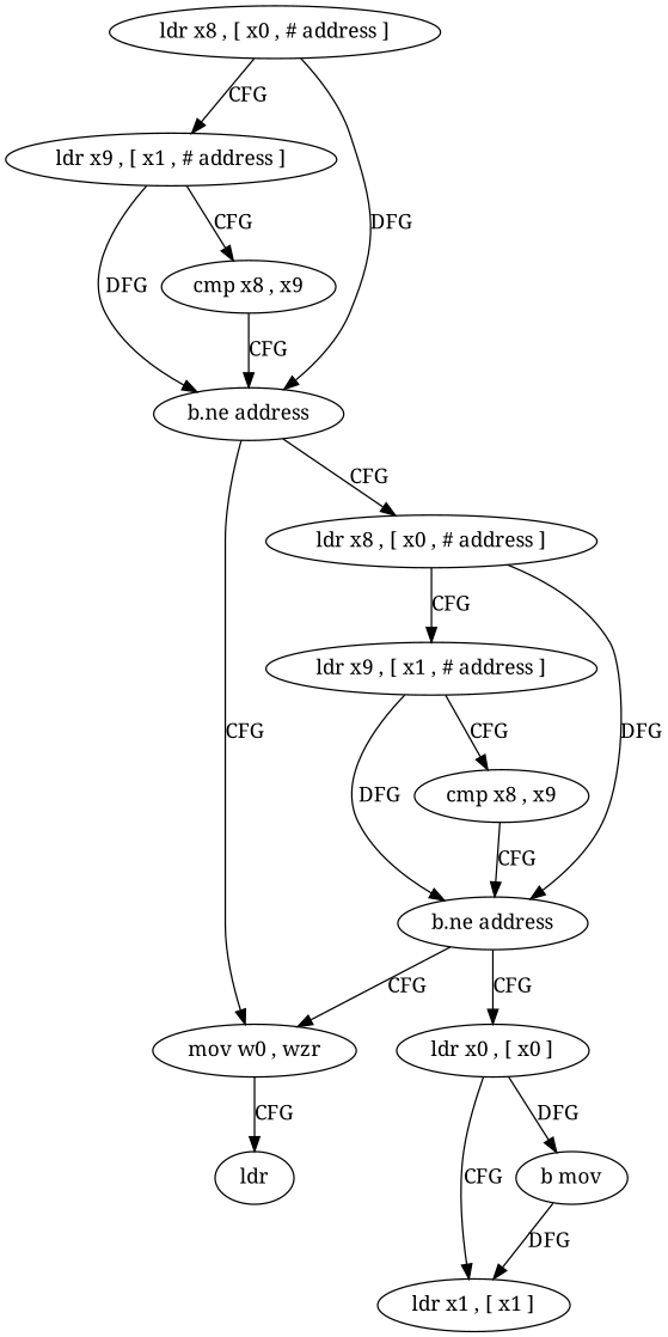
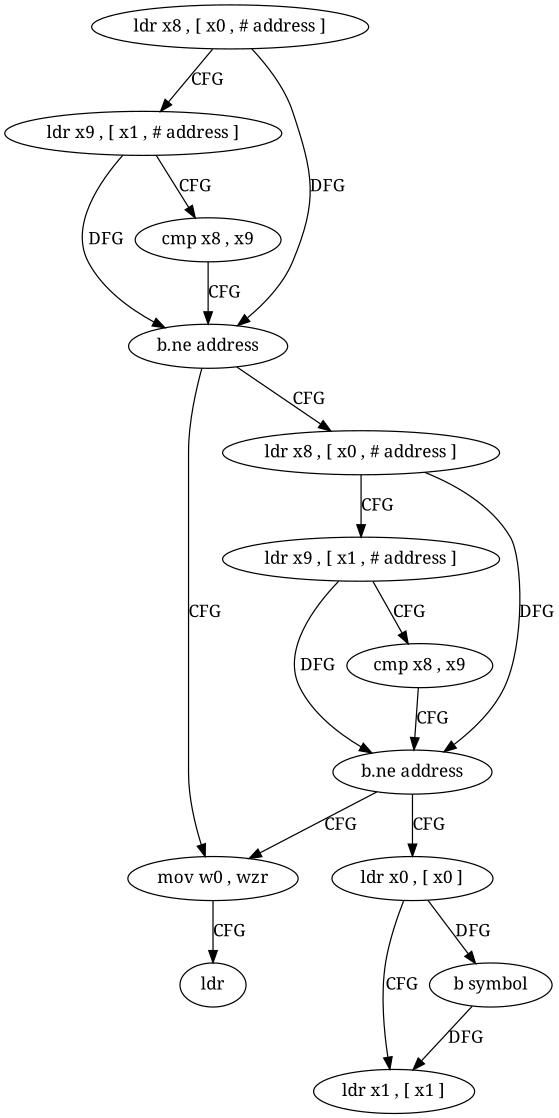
  digraph {
    fontname="Noto Serif"
    node [fontname="Noto Serif"]
    edge [fontname="Noto Serif"]
    n1 [label="ldr x8 , [ x0 , # address ]"]
    n2 [label="ldr x9 , [ x1 , # address ]"]
    n3 [label="b.ne address"]
    n4 [label="cmp x8 , x9"]
    n5 [label="mov w0 , wzr"]
    n6 [label="ldr x8 , [ x0 , # address ]"]
    n7 [label=ldr]
    n8 [label="ldr x9 , [ x1 , # address ]"]
    n9 [label="b.ne address"]
    n10 [label="cmp x8 , x9"]
    n11 [label="ldr x0 , [ x0 ]"]
    n12 [label="ldr x1 , [ x1 ]"]
-   n13 [label="b mov"]
+   n13 [label="b symbol"]
    n1 -> n2 [label=CFG]
    n1 -> n3 [label=DFG]
    n2 -> n3 [label=DFG]
    n2 -> n4 [label=CFG]
    n3 -> n5 [label=CFG]
    n3 -> n6 [label=CFG]
    n4 -> n3 [label=CFG]
    n5 -> n7 [label=CFG]
    n6 -> n8 [label=CFG]
    n6 -> n9 [label=DFG]
    n8 -> n9 [label=DFG]
    n8 -> n10 [label=CFG]
    n9 -> n5 [label=CFG]
    n9 -> n11 [label=CFG]
    n10 -> n9 [label=CFG]
    n11 -> n12 [label=CFG]
    n11 -> n13 [label=DFG]
    n13 -> n12 [label=DFG]
  }
